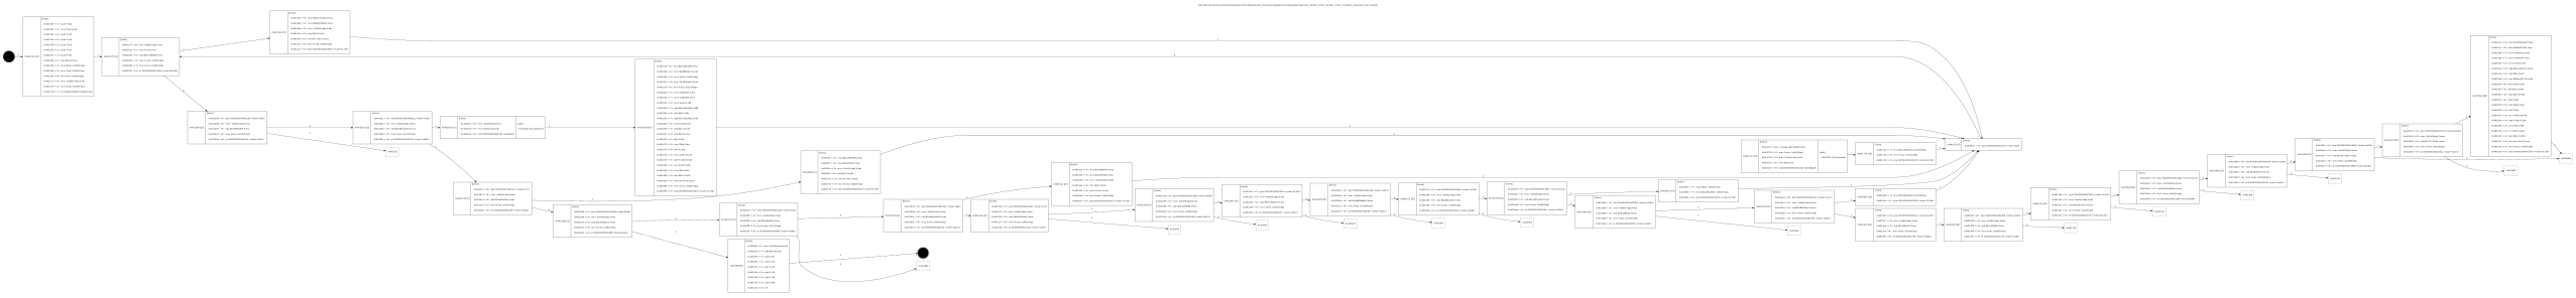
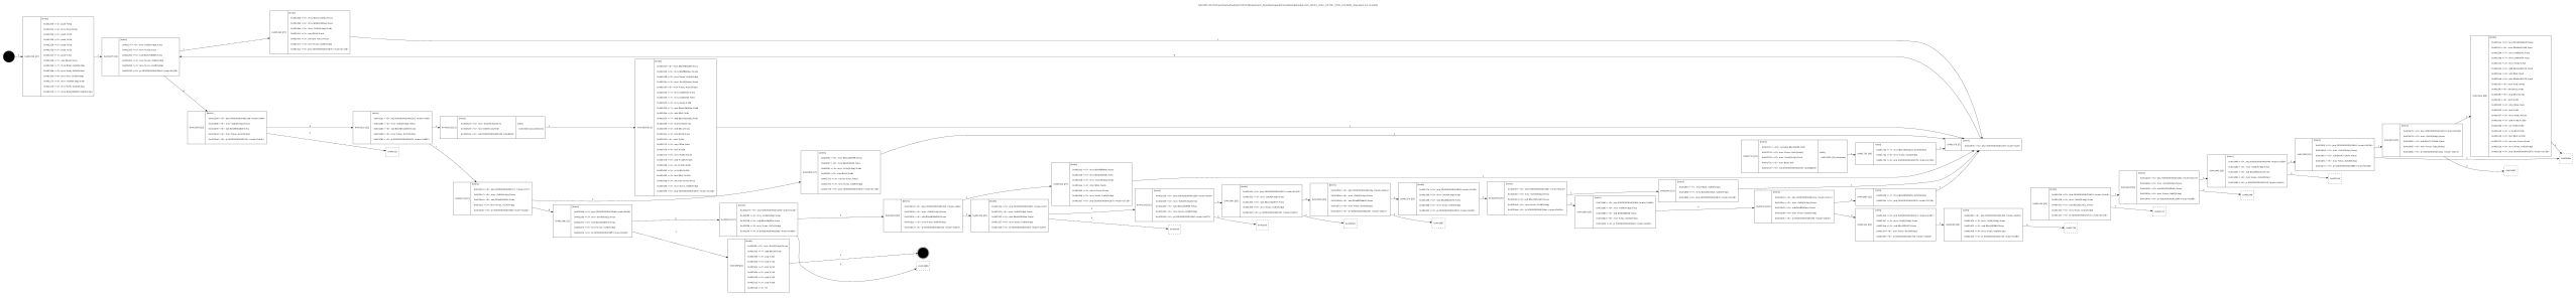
  digraph {
    fontname="Liberation Sans"
    label="0x401250 (/mnt/c/Users/mathe/Desktop/tcc/POCII/binaries/extr_linuxdriversgpudrmmsmdispmdp4mdp4.xml.h_MDP4_LCDC_HSYNC_CTRL_PULSEW_Final-ollvm.out::main(0))"
    labelloc=t
    rankdir=LR
    node [fontname="Liberation Sans" shape=record]
    edge [fontname="Liberation Sans"]
    Entry [fillcolor=black height=0.3 shape=circle style=filled width=0.3]
    n2 [label="{\n     0x401250 [47]\l\n     | [instrs]\l\n     &nbsp;&nbsp;0x401250 \<+1\>: push %rbp\l\n     &nbsp;&nbsp;0x401251 \<+3\>: mov %rsp,%rbp\l\n     &nbsp;&nbsp;0x401254 \<+2\>: push %r15\l\n     &nbsp;&nbsp;0x401256 \<+2\>: push %r14\l\n     &nbsp;&nbsp;0x401258 \<+2\>: push %r13\l\n     &nbsp;&nbsp;0x40125a \<+2\>: push %r12\l\n     &nbsp;&nbsp;0x40125c \<+1\>: push %rbx\l\n     &nbsp;&nbsp;0x40125d \<+7\>: sub $0xa8,%rsp\l\n     &nbsp;&nbsp;0x401264 \<+7\>: movl $0x0,-0x34(%rbp)\l\n     &nbsp;&nbsp;0x40126b \<+3\>: mov %edi,-0x38(%rbp)\l\n     &nbsp;&nbsp;0x40126e \<+4\>: mov %rsi,-0x40(%rbp)\l\n     &nbsp;&nbsp;0x401272 \<+3\>: mov -0x38(%rbp),%edi\l\n     &nbsp;&nbsp;0x401275 \<+3\>: mov %edi,-0x30(%rbp)\l\n     &nbsp;&nbsp;0x401278 \<+7\>: movl $0x870f680f,-0x60(%rbp)\l\n  }"]
    n3 [label="{\n     0x40127f [23]\l\n     | [instrs]\l\n     &nbsp;&nbsp;0x40127f \<+3\>: mov -0x60(%rbp),%eax\l\n     &nbsp;&nbsp;0x401282 \<+2\>: mov %eax,%ecx\l\n     &nbsp;&nbsp;0x401284 \<+6\>: sub $0x870f680f,%ecx\l\n     &nbsp;&nbsp;0x40128a \<+3\>: mov %eax,-0x64(%rbp)\l\n     &nbsp;&nbsp;0x40128d \<+3\>: mov %ecx,-0x68(%rbp)\l\n     &nbsp;&nbsp;0x401290 \<+6\>: je 00000000004014b4 \<main+0x264\>\l\n  }"]
    n4 [label="{\n     0x4014b4 [27]\l\n     | [instrs]\l\n     &nbsp;&nbsp;0x4014b4 \<+5\>: mov $0x74172afa,%eax\l\n     &nbsp;&nbsp;0x4014b9 \<+5\>: mov $0xb92348ae,%ecx\l\n     &nbsp;&nbsp;0x4014be \<+3\>: mov -0x30(%rbp),%edx\l\n     &nbsp;&nbsp;0x4014c1 \<+3\>: cmp $0x2,%edx\l\n     &nbsp;&nbsp;0x4014c4 \<+3\>: cmovne %ecx,%eax\l\n     &nbsp;&nbsp;0x4014c7 \<+3\>: mov %eax,-0x60(%rbp)\l\n     &nbsp;&nbsp;0x4014ca \<+5\>: jmp 000000000040197b \<main+0x72b\>\l\n  }"]
    n5 [label="{\n     0x401296 [22]\l\n     | [instrs]\l\n     &nbsp;&nbsp;0x401296 \<+5\>: jmp 000000000040129b \<main+0x4b\>\l\n     &nbsp;&nbsp;0x40129b \<+3\>: mov -0x64(%rbp),%eax\l\n     &nbsp;&nbsp;0x40129e \<+5\>: sub $0x9585a84f,%eax\l\n     &nbsp;&nbsp;0x4012a3 \<+3\>: mov %eax,-0x6c(%rbp)\l\n     &nbsp;&nbsp;0x4012a6 \<+6\>: je 000000000040192c \<main+0x6dc\>\l\n  }"]
    n6 [label="{\n     0x40197b [5]\l\n     | [instrs]\l\n     &nbsp;&nbsp;0x40197b \<+5\>: jmp 000000000040127f \<main+0x2f\>\l\n  }"]
    n7 [label="{\n     0x40192c\l\n  }" style=dashed]
    n8 [label="{\n     0x4012ac [22]\l\n     | [instrs]\l\n     &nbsp;&nbsp;0x4012ac \<+5\>: jmp 00000000004012b1 \<main+0x61\>\l\n     &nbsp;&nbsp;0x4012b1 \<+3\>: mov -0x64(%rbp),%eax\l\n     &nbsp;&nbsp;0x4012b4 \<+5\>: sub $0x9b614155,%eax\l\n     &nbsp;&nbsp;0x4012b9 \<+3\>: mov %eax,-0x70(%rbp)\l\n     &nbsp;&nbsp;0x4012bc \<+6\>: je 0000000000401622 \<main+0x3d2\>\l\n  }"]
    n9 [label="{\n     0x401622 [13]\l\n     | [instrs]\l\n     &nbsp;&nbsp;0x401622 \<+4\>: mov -0x40(%rbp),%rax\l\n     &nbsp;&nbsp;0x401626 \<+4\>: mov 0x8(%rax),%rdi\l\n     &nbsp;&nbsp;0x40162a \<+5\>: call 0000000000401040 \<atoi@plt\>\l\n     | [calls]\l\n     &nbsp;&nbsp;0x401040 \{1\} (unknown)\l\n  }"]
    n10 [label="{\n     0x4012c2 [22]\l\n     | [instrs]\l\n     &nbsp;&nbsp;0x4012c2 \<+5\>: jmp 00000000004012c7 \<main+0x77\>\l\n     &nbsp;&nbsp;0x4012c7 \<+3\>: mov -0x64(%rbp),%eax\l\n     &nbsp;&nbsp;0x4012ca \<+5\>: sub $0xa300f25c,%eax\l\n     &nbsp;&nbsp;0x4012cf \<+3\>: mov %eax,-0x74(%rbp)\l\n     &nbsp;&nbsp;0x4012d2 \<+6\>: je 00000000004016f2 \<main+0x4a2\>\l\n  }"]
    Exit [fillcolor=black height=0.3 peripheries=2 shape=circle style=filled width=0.3]
    n12 [label="{\n     0x40162f [102]\l\n     | [instrs]\l\n     &nbsp;&nbsp;0x40162f \<+5\>: mov $0x9585a84f,%ecx\l\n     &nbsp;&nbsp;0x401634 \<+5\>: mov $0xff890aec,%edx\l\n     &nbsp;&nbsp;0x401639 \<+3\>: mov %eax,-0x44(%rbp)\l\n     &nbsp;&nbsp;0x40163c \<+3\>: mov -0x44(%rbp),%eax\l\n     &nbsp;&nbsp;0x40163f \<+3\>: mov %eax,-0x2c(%rbp)\l\n     &nbsp;&nbsp;0x401642 \<+7\>: mov 0x40404c,%eax\l\n     &nbsp;&nbsp;0x401649 \<+7\>: mov 0x404054,%esi\l\n     &nbsp;&nbsp;0x401650 \<+3\>: mov %eax,%r8d\l\n     &nbsp;&nbsp;0x401653 \<+7\>: sub $0xe02b365a,%r8d\l\n     &nbsp;&nbsp;0x40165a \<+4\>: sub $0x1,%r8d\l\n     &nbsp;&nbsp;0x40165e \<+7\>: add $0xe02b365a,%r8d\l\n     &nbsp;&nbsp;0x401665 \<+4\>: imul %r8d,%eax\l\n     &nbsp;&nbsp;0x401669 \<+3\>: and $0x1,%eax\l\n     &nbsp;&nbsp;0x40166c \<+3\>: cmp $0x0,%eax\l\n     &nbsp;&nbsp;0x40166f \<+4\>: sete %r9b\l\n     &nbsp;&nbsp;0x401673 \<+3\>: cmp $0xa,%esi\l\n     &nbsp;&nbsp;0x401676 \<+4\>: setl %r10b\l\n     &nbsp;&nbsp;0x40167a \<+3\>: mov %r9b,%r11b\l\n     &nbsp;&nbsp;0x40167d \<+3\>: and %r10b,%r11b\l\n     &nbsp;&nbsp;0x401680 \<+3\>: xor %r10b,%r9b\l\n     &nbsp;&nbsp;0x401683 \<+3\>: or %r9b,%r11b\l\n     &nbsp;&nbsp;0x401686 \<+4\>: test $0x1,%r11b\l\n     &nbsp;&nbsp;0x40168a \<+3\>: cmovne %edx,%ecx\l\n     &nbsp;&nbsp;0x40168d \<+3\>: mov %ecx,-0x60(%rbp)\l\n     &nbsp;&nbsp;0x401690 \<+5\>: jmp 000000000040197b \<main+0x72b\>\l\n  }"]
    n13 [label="{\n     0x4016f2 [27]\l\n     | [instrs]\l\n     &nbsp;&nbsp;0x4016f2 \<+5\>: mov $0xca5059f6,%eax\l\n     &nbsp;&nbsp;0x4016f7 \<+5\>: mov $0x492fc32,%ecx\l\n     &nbsp;&nbsp;0x4016fc \<+3\>: mov -0x2c(%rbp),%edx\l\n     &nbsp;&nbsp;0x4016ff \<+3\>: cmp $0x0,%edx\l\n     &nbsp;&nbsp;0x401702 \<+3\>: cmove %ecx,%eax\l\n     &nbsp;&nbsp;0x401705 \<+3\>: mov %eax,-0x60(%rbp)\l\n     &nbsp;&nbsp;0x401708 \<+5\>: jmp 000000000040197b \<main+0x72b\>\l\n  }"]
    n14 [label="{\n     0x4012d8 [22]\l\n     | [instrs]\l\n     &nbsp;&nbsp;0x4012d8 \<+5\>: jmp 00000000004012dd \<main+0x8d\>\l\n     &nbsp;&nbsp;0x4012dd \<+3\>: mov -0x64(%rbp),%eax\l\n     &nbsp;&nbsp;0x4012e0 \<+5\>: sub $0xa90c88c0,%eax\l\n     &nbsp;&nbsp;0x4012e5 \<+3\>: mov %eax,-0x78(%rbp)\l\n     &nbsp;&nbsp;0x4012e8 \<+6\>: je 00000000004018ff \<main+0x6af\>\l\n  }"]
    n15 [label="{\n     0x401733 [18]\l\n     | [instrs]\l\n     &nbsp;&nbsp;0x401733 \<+7\>: movl $0xe605a143,-0x60(%rbp)\l\n     &nbsp;&nbsp;0x40173a \<+6\>: mov %eax,-0xc4(%rbp)\l\n     &nbsp;&nbsp;0x401740 \<+5\>: jmp 000000000040197b \<main+0x72b\>\l\n  }"]
    n16 [label="{\n     0x4018ff [21]\l\n     | [instrs]\l\n     &nbsp;&nbsp;0x4018ff \<+3\>: mov -0x34(%rbp),%eax\l\n     &nbsp;&nbsp;0x401902 \<+7\>: add $0xa8,%rsp\l\n     &nbsp;&nbsp;0x401909 \<+1\>: pop %rbx\l\n     &nbsp;&nbsp;0x40190a \<+2\>: pop %r12\l\n     &nbsp;&nbsp;0x40190c \<+2\>: pop %r13\l\n     &nbsp;&nbsp;0x40190e \<+2\>: pop %r14\l\n     &nbsp;&nbsp;0x401910 \<+2\>: pop %r15\l\n     &nbsp;&nbsp;0x401912 \<+1\>: pop %rbp\l\n     &nbsp;&nbsp;0x401913 \<+1\>: ret\l\n  }"]
    n17 [label="{\n     0x4012ee [22]\l\n     | [instrs]\l\n     &nbsp;&nbsp;0x4012ee \<+5\>: jmp 00000000004012f3 \<main+0xa3\>\l\n     &nbsp;&nbsp;0x4012f3 \<+3\>: mov -0x64(%rbp),%eax\l\n     &nbsp;&nbsp;0x4012f6 \<+5\>: sub $0xb2fa32fe,%eax\l\n     &nbsp;&nbsp;0x4012fb \<+3\>: mov %eax,-0x7c(%rbp)\l\n     &nbsp;&nbsp;0x4012fe \<+6\>: je 00000000004018db \<main+0x68b\>\l\n  }"]
    n18 [label="{\n     0x40171c [23]\l\n     | [instrs]\l\n     &nbsp;&nbsp;0x40171c \<+10\>: movabs $0x4020f2,%rdi\l\n     &nbsp;&nbsp;0x401726 \<+3\>: mov %eax,-0x4c(%rbp)\l\n     &nbsp;&nbsp;0x401729 \<+3\>: mov -0x4c(%rbp),%esi\l\n     &nbsp;&nbsp;0x40172c \<+2\>: mov $0x0,%al\l\n     &nbsp;&nbsp;0x40172e \<+5\>: call 0000000000401030 \<printf@plt\>\l\n     | [calls]\l\n     &nbsp;&nbsp;0x401030 \{1\} (unknown)\l\n  }"]
    n19 [label="{\n     0x4018db\l\n  }" style=dashed]
    n20 [label="{\n     0x401304 [22]\l\n     | [instrs]\l\n     &nbsp;&nbsp;0x401304 \<+5\>: jmp 0000000000401309 \<main+0xb9\>\l\n     &nbsp;&nbsp;0x401309 \<+3\>: mov -0x64(%rbp),%eax\l\n     &nbsp;&nbsp;0x40130c \<+5\>: sub $0xb856b2b9,%eax\l\n     &nbsp;&nbsp;0x401311 \<+3\>: mov %eax,-0x80(%rbp)\l\n     &nbsp;&nbsp;0x401314 \<+6\>: je 00000000004016a1 \<main+0x451\>\l\n  }"]
    n21 [label="{\n     0x4016a1 [27]\l\n     | [instrs]\l\n     &nbsp;&nbsp;0x4016a1 \<+5\>: mov $0xf43fb94b,%eax\l\n     &nbsp;&nbsp;0x4016a6 \<+5\>: mov $0xa300f25c,%ecx\l\n     &nbsp;&nbsp;0x4016ab \<+3\>: mov -0x2c(%rbp),%edx\l\n     &nbsp;&nbsp;0x4016ae \<+3\>: cmp $0x1,%edx\l\n     &nbsp;&nbsp;0x4016b1 \<+3\>: cmovl %ecx,%eax\l\n     &nbsp;&nbsp;0x4016b4 \<+3\>: mov %eax,-0x60(%rbp)\l\n     &nbsp;&nbsp;0x4016b7 \<+5\>: jmp 000000000040197b \<main+0x72b\>\l\n  }"]
    n22 [label="{\n     0x40131a [25]\l\n     | [instrs]\l\n     &nbsp;&nbsp;0x40131a \<+5\>: jmp 000000000040131f \<main+0xcf\>\l\n     &nbsp;&nbsp;0x40131f \<+3\>: mov -0x64(%rbp),%eax\l\n     &nbsp;&nbsp;0x401322 \<+5\>: sub $0xb92348ae,%eax\l\n     &nbsp;&nbsp;0x401327 \<+6\>: mov %eax,-0x84(%rbp)\l\n     &nbsp;&nbsp;0x40132d \<+6\>: je 00000000004014cf \<main+0x27f\>\l\n  }"]
    n23 [label="{\n     0x401491\l\n  }" style=dashed]
    n24 [label="{\n     0x4014cf\l\n  }" style=dashed]
    n25 [label="{\n     0x401333 [25]\l\n     | [instrs]\l\n     &nbsp;&nbsp;0x401333 \<+5\>: jmp 0000000000401338 \<main+0xe8\>\l\n     &nbsp;&nbsp;0x401338 \<+3\>: mov -0x64(%rbp),%eax\l\n     &nbsp;&nbsp;0x40133b \<+5\>: sub $0xca5059f6,%eax\l\n     &nbsp;&nbsp;0x401340 \<+6\>: mov %eax,-0x88(%rbp)\l\n     &nbsp;&nbsp;0x401346 \<+6\>: je 00000000004018cf \<main+0x67f\>\l\n  }"]
    n26 [label="{\n     0x4015ca [88]\l\n     | [instrs]\l\n     &nbsp;&nbsp;0x4015ca \<+5\>: mov $0x9585a84f,%eax\l\n     &nbsp;&nbsp;0x4015cf \<+5\>: mov $0x9b614155,%ecx\l\n     &nbsp;&nbsp;0x4015d4 \<+7\>: mov 0x40404c,%edx\l\n     &nbsp;&nbsp;0x4015db \<+7\>: mov 0x404054,%esi\l\n     &nbsp;&nbsp;0x4015e2 \<+2\>: mov %edx,%edi\l\n     &nbsp;&nbsp;0x4015e4 \<+6\>: add $0x8ec65074,%edi\l\n     &nbsp;&nbsp;0x4015ea \<+3\>: sub $0x1,%edi\l\n     &nbsp;&nbsp;0x4015ed \<+6\>: sub $0x8ec65074,%edi\l\n     &nbsp;&nbsp;0x4015f3 \<+3\>: imul %edi,%edx\l\n     &nbsp;&nbsp;0x4015f6 \<+3\>: and $0x1,%edx\l\n     &nbsp;&nbsp;0x4015f9 \<+3\>: cmp $0x0,%edx\l\n     &nbsp;&nbsp;0x4015fc \<+4\>: sete %r8b\l\n     &nbsp;&nbsp;0x401600 \<+3\>: cmp $0xa,%esi\l\n     &nbsp;&nbsp;0x401603 \<+4\>: setl %r9b\l\n     &nbsp;&nbsp;0x401607 \<+3\>: mov %r8b,%r10b\l\n     &nbsp;&nbsp;0x40160a \<+3\>: and %r9b,%r10b\l\n     &nbsp;&nbsp;0x40160d \<+3\>: xor %r9b,%r8b\l\n     &nbsp;&nbsp;0x401610 \<+3\>: or %r8b,%r10b\l\n     &nbsp;&nbsp;0x401613 \<+4\>: test $0x1,%r10b\l\n     &nbsp;&nbsp;0x401617 \<+3\>: cmovne %ecx,%eax\l\n     &nbsp;&nbsp;0x40161a \<+3\>: mov %eax,-0x60(%rbp)\l\n     &nbsp;&nbsp;0x40161d \<+5\>: jmp 000000000040197b \<main+0x72b\>\l\n  }"]
    n27 [label="{\n     0x40188b\l\n  }" style=dashed]
    n28 [label="{\n     0x4018cf\l\n  }" style=dashed]
    n29 [label="{\n     0x40134c [25]\l\n     | [instrs]\l\n     &nbsp;&nbsp;0x40134c \<+5\>: jmp 0000000000401351 \<main+0x101\>\l\n     &nbsp;&nbsp;0x401351 \<+3\>: mov -0x64(%rbp),%eax\l\n     &nbsp;&nbsp;0x401354 \<+5\>: sub $0xce44d977,%eax\l\n     &nbsp;&nbsp;0x401359 \<+6\>: mov %eax,-0x8c(%rbp)\l\n     &nbsp;&nbsp;0x40135f \<+6\>: je 00000000004016d7 \<main+0x487\>\l\n  }"]
    n30 [label="{\n     0x401478 [25]\l\n     | [instrs]\l\n     &nbsp;&nbsp;0x401478 \<+5\>: jmp 000000000040147d \<main+0x22d\>\l\n     &nbsp;&nbsp;0x40147d \<+3\>: mov -0x64(%rbp),%eax\l\n     &nbsp;&nbsp;0x401480 \<+5\>: sub $0x74172afa,%eax\l\n     &nbsp;&nbsp;0x401485 \<+6\>: mov %eax,-0xbc(%rbp)\l\n     &nbsp;&nbsp;0x40148b \<+6\>: je 00000000004015ca \<main+0x37a\>\l\n  }"]
    n31 [label="{\n     0x4016d7\l\n  }" style=dashed]
    n32 [label="{\n     0x401365 [25]\l\n     | [instrs]\l\n     &nbsp;&nbsp;0x401365 \<+5\>: jmp 000000000040136a \<main+0x11a\>\l\n     &nbsp;&nbsp;0x40136a \<+3\>: mov -0x64(%rbp),%eax\l\n     &nbsp;&nbsp;0x40136d \<+5\>: sub $0xd883dd49,%eax\l\n     &nbsp;&nbsp;0x401372 \<+6\>: mov %eax,-0x90(%rbp)\l\n     &nbsp;&nbsp;0x401378 \<+6\>: je 0000000000401897 \<main+0x647\>\l\n  }"]
    n33 [label="{\n     0x401897\l\n  }" style=dashed]
    n34 [label="{\n     0x40137e [25]\l\n     | [instrs]\l\n     &nbsp;&nbsp;0x40137e \<+5\>: jmp 0000000000401383 \<main+0x133\>\l\n     &nbsp;&nbsp;0x401383 \<+3\>: mov -0x64(%rbp),%eax\l\n     &nbsp;&nbsp;0x401386 \<+5\>: sub $0xdddc2bee,%eax\l\n     &nbsp;&nbsp;0x40138b \<+6\>: mov %eax,-0x94(%rbp)\l\n     &nbsp;&nbsp;0x401391 \<+6\>: je 0000000000401522 \<main+0x2d2\>\l\n  }"]
    n35 [label="{\n     0x40145f [25]\l\n     | [instrs]\l\n     &nbsp;&nbsp;0x40145f \<+5\>: jmp 0000000000401464 \<main+0x214\>\l\n     &nbsp;&nbsp;0x401464 \<+3\>: mov -0x64(%rbp),%eax\l\n     &nbsp;&nbsp;0x401467 \<+5\>: sub $0x427131fe,%eax\l\n     &nbsp;&nbsp;0x40146c \<+6\>: mov %eax,-0xb8(%rbp)\l\n     &nbsp;&nbsp;0x401472 \<+6\>: je 000000000040188b \<main+0x63b\>\l\n  }"]
-   n36 [label="{\n     0x401522\l\n  }" style=dashed]
    n37 [label="{\n     0x401397 [25]\l\n     | [instrs]\l\n     &nbsp;&nbsp;0x401397 \<+5\>: jmp 000000000040139c \<main+0x14c\>\l\n     &nbsp;&nbsp;0x40139c \<+3\>: mov -0x64(%rbp),%eax\l\n     &nbsp;&nbsp;0x40139f \<+5\>: sub $0xe605a143,%eax\l\n     &nbsp;&nbsp;0x4013a4 \<+6\>: mov %eax,-0x98(%rbp)\l\n     &nbsp;&nbsp;0x4013aa \<+6\>: je 00000000004018ec \<main+0x69c\>\l\n  }"]
    n38 [label="{\n     0x401914\l\n  }" style=dashed]
    n39 [label="{\n     0x4018ec [19]\l\n     | [instrs]\l\n     &nbsp;&nbsp;0x4018ec \<+7\>: movl $0x0,-0x34(%rbp)\l\n     &nbsp;&nbsp;0x4018f3 \<+7\>: movl $0xa90c88c0,-0x60(%rbp)\l\n     &nbsp;&nbsp;0x4018fa \<+5\>: jmp 000000000040197b \<main+0x72b\>\l\n  }"]
    n40 [label="{\n     0x4013b0 [25]\l\n     | [instrs]\l\n     &nbsp;&nbsp;0x4013b0 \<+5\>: jmp 00000000004013b5 \<main+0x165\>\l\n     &nbsp;&nbsp;0x4013b5 \<+3\>: mov -0x64(%rbp),%eax\l\n     &nbsp;&nbsp;0x4013b8 \<+5\>: sub $0xf43fb94b,%eax\l\n     &nbsp;&nbsp;0x4013bd \<+6\>: mov %eax,-0x9c(%rbp)\l\n     &nbsp;&nbsp;0x4013c3 \<+6\>: je 00000000004016bc \<main+0x46c\>\l\n  }"]
    n41 [label="{\n     0x401446 [25]\l\n     | [instrs]\l\n     &nbsp;&nbsp;0x401446 \<+5\>: jmp 000000000040144b \<main+0x1fb\>\l\n     &nbsp;&nbsp;0x40144b \<+3\>: mov -0x64(%rbp),%eax\l\n     &nbsp;&nbsp;0x40144e \<+5\>: sub $0x38f6cc18,%eax\l\n     &nbsp;&nbsp;0x401453 \<+6\>: mov %eax,-0xb4(%rbp)\l\n     &nbsp;&nbsp;0x401459 \<+6\>: je 0000000000401914 \<main+0x6c4\>\l\n  }"]
-   n42 [label="{\n     0x4016bc\l\n  }" style=dashed]
    n43 [label="{\n     0x4013c9 [25]\l\n     | [instrs]\l\n     &nbsp;&nbsp;0x4013c9 \<+5\>: jmp 00000000004013ce \<main+0x17e\>\l\n     &nbsp;&nbsp;0x4013ce \<+3\>: mov -0x64(%rbp),%eax\l\n     &nbsp;&nbsp;0x4013d1 \<+5\>: sub $0xff890aec,%eax\l\n     &nbsp;&nbsp;0x4013d6 \<+6\>: mov %eax,-0xa0(%rbp)\l\n     &nbsp;&nbsp;0x4013dc \<+6\>: je 0000000000401695 \<main+0x445\>\l\n  }"]
    n44 [label="{\n     0x401948\l\n  }" style=dashed]
    n45 [label="{\n     0x401695 [12]\l\n     | [instrs]\l\n     &nbsp;&nbsp;0x401695 \<+7\>: movl $0xb856b2b9,-0x60(%rbp)\l\n     &nbsp;&nbsp;0x40169c \<+5\>: jmp 000000000040197b \<main+0x72b\>\l\n  }"]
    n46 [label="{\n     0x4013e2 [25]\l\n     | [instrs]\l\n     &nbsp;&nbsp;0x4013e2 \<+5\>: jmp 00000000004013e7 \<main+0x197\>\l\n     &nbsp;&nbsp;0x4013e7 \<+3\>: mov -0x64(%rbp),%eax\l\n     &nbsp;&nbsp;0x4013ea \<+5\>: sub $0x492fc32,%eax\l\n     &nbsp;&nbsp;0x4013ef \<+6\>: mov %eax,-0xa4(%rbp)\l\n     &nbsp;&nbsp;0x4013f5 \<+6\>: je 000000000040170d \<main+0x4bd\>\l\n  }"]
    n47 [label="{\n     0x40142d [25]\l\n     | [instrs]\l\n     &nbsp;&nbsp;0x40142d \<+5\>: jmp 0000000000401432 \<main+0x1e2\>\l\n     &nbsp;&nbsp;0x401432 \<+3\>: mov -0x64(%rbp),%eax\l\n     &nbsp;&nbsp;0x401435 \<+5\>: sub $0x32695d4c,%eax\l\n     &nbsp;&nbsp;0x40143a \<+6\>: mov %eax,-0xb0(%rbp)\l\n     &nbsp;&nbsp;0x401440 \<+6\>: je 0000000000401948 \<main+0x6f8\>\l\n  }"]
    n48 [label="{\n     0x4013fb [25]\l\n     | [instrs]\l\n     &nbsp;&nbsp;0x4013fb \<+5\>: jmp 0000000000401400 \<main+0x1b0\>\l\n     &nbsp;&nbsp;0x401400 \<+3\>: mov -0x64(%rbp),%eax\l\n     &nbsp;&nbsp;0x401403 \<+5\>: sub $0xe630fb8,%eax\l\n     &nbsp;&nbsp;0x401408 \<+6\>: mov %eax,-0xa8(%rbp)\l\n     &nbsp;&nbsp;0x40140e \<+6\>: je 0000000000401745 \<main+0x4f5\>\l\n  }"]
    n49 [label="{\n     0x4017cb\l\n  }" style=dashed]
    n50 [label="{\n     0x401414 [25]\l\n     | [instrs]\l\n     &nbsp;&nbsp;0x401414 \<+5\>: jmp 0000000000401419 \<main+0x1c9\>\l\n     &nbsp;&nbsp;0x401419 \<+3\>: mov -0x64(%rbp),%eax\l\n     &nbsp;&nbsp;0x40141c \<+5\>: sub $0x2f119a71,%eax\l\n     &nbsp;&nbsp;0x401421 \<+6\>: mov %eax,-0xac(%rbp)\l\n     &nbsp;&nbsp;0x401427 \<+6\>: je 00000000004017cb \<main+0x57b\>\l\n  }"]
    n51 [label="{\n     0x401745\l\n  }" style=dashed]
    Entry -> n2 [label=" 1"]
    n2 -> n3 [label=" 1"]
    n3 -> n4 [label=" 1"]
    n3 -> n5 [label=" 8"]
    n4 -> n6 [label=" 1"]
    n5 -> n7 [label=" 0"]
    n5 -> n8 [label=" 8"]
    n6 -> n3 [label=" 8"]
    n8 -> n9 [label=" 1"]
    n8 -> n10 [label=" 7"]
    n9 -> n12 [label=" 1"]
    n10 -> n13 [label=" 1"]
    n10 -> n14 [label=" 6"]
    n12 -> n6 [label=" 1"]
    n13 -> n6 [label=" 1"]
    n14 -> n16 [label=" 1"]
    n14 -> n17 [label=" 5"]
    n15 -> n6 [label=" 1"]
    n16 -> Exit [label=" 1"]
    n17 -> n19 [label=" 0"]
    n17 -> n20 [label=" 5"]
    n18 -> n15 [label=" 1"]
    n20 -> n21 [label=" 1"]
    n20 -> n22 [label=" 4"]
    n21 -> n6 [label=" 1"]
    n22 -> n24 [label=" 0"]
    n22 -> n25 [label=" 4"]
    n25 -> n28 [label=" 0"]
    n25 -> n29 [label=" 4"]
    n26 -> n27 [label=" 1"]
    n29 -> n31 [label=" 0"]
    n29 -> n32 [label=" 4"]
    n30 -> n23 [label=" 0"]
    n30 -> n26 [label=" 1"]
    n32 -> n33 [label=" 0"]
    n32 -> n34 [label=" 4"]
-   n34 -> n36 [label=" 0"]
    n34 -> n37 [label=" 4"]
    n35 -> n27 [label=" 0"]
    n35 -> n30 [label=" 1"]
    n37 -> n39 [label=" 1"]
    n37 -> n40 [label=" 3"]
    n39 -> n6 [label=" 1"]
-   n40 -> n42 [label=" 0"]
    n40 -> n43 [label=" 3"]
    n41 -> n35 [label=" 1"]
    n41 -> n38 [label=" 0"]
    n43 -> n45 [label=" 1"]
    n43 -> n46 [label=" 2"]
    n45 -> n6 [label=" 1"]
    n46 -> n48 [label=" 1"]
    n47 -> n41 [label=" 1"]
    n47 -> n44 [label=" 0"]
-   n48 -> n50 [label=" 1"]
    n48 -> n51 [label=" 0"]
    n50 -> n47 [label=" 1"]
    n50 -> n49 [label=" 0"]
  }
